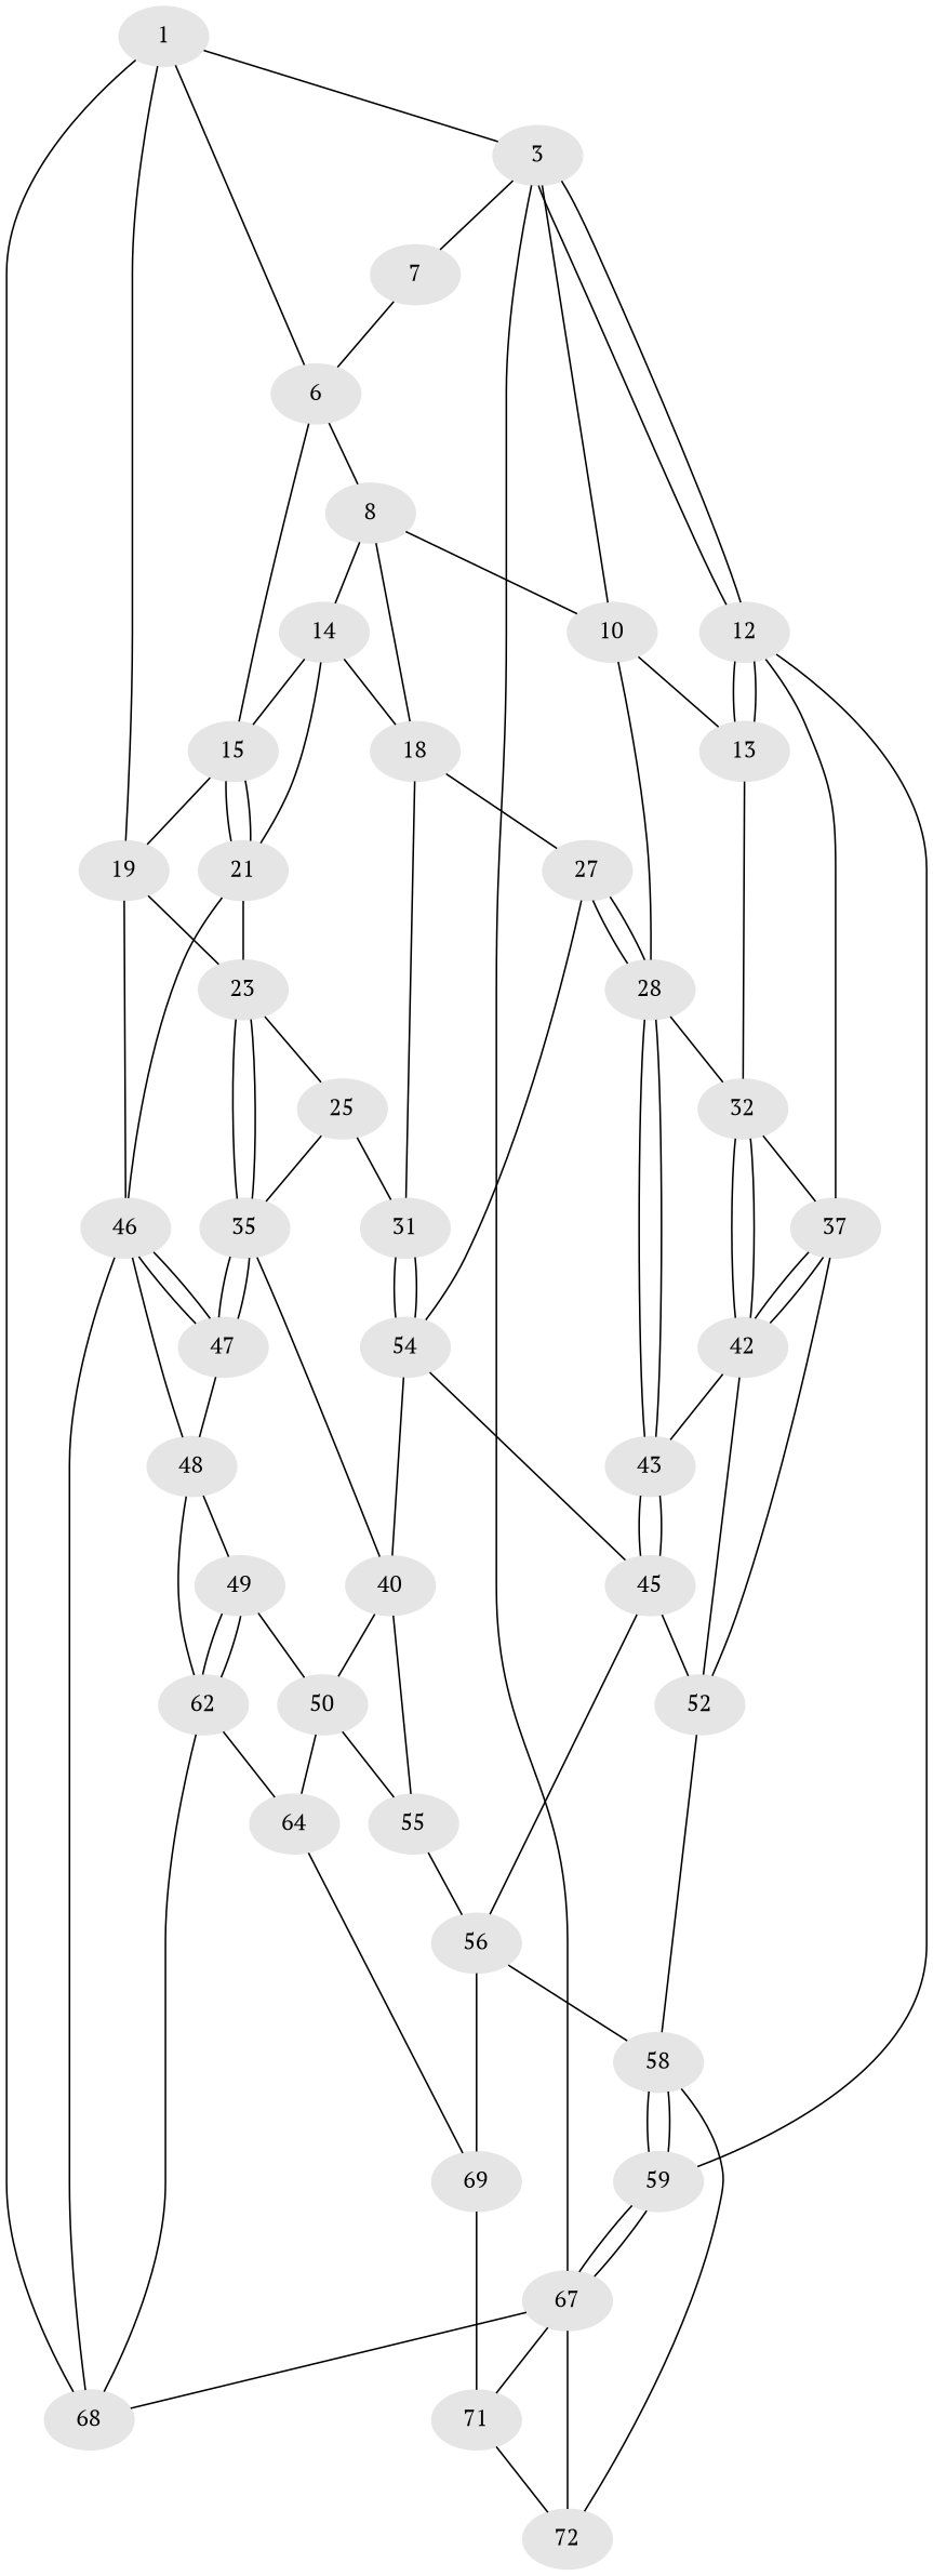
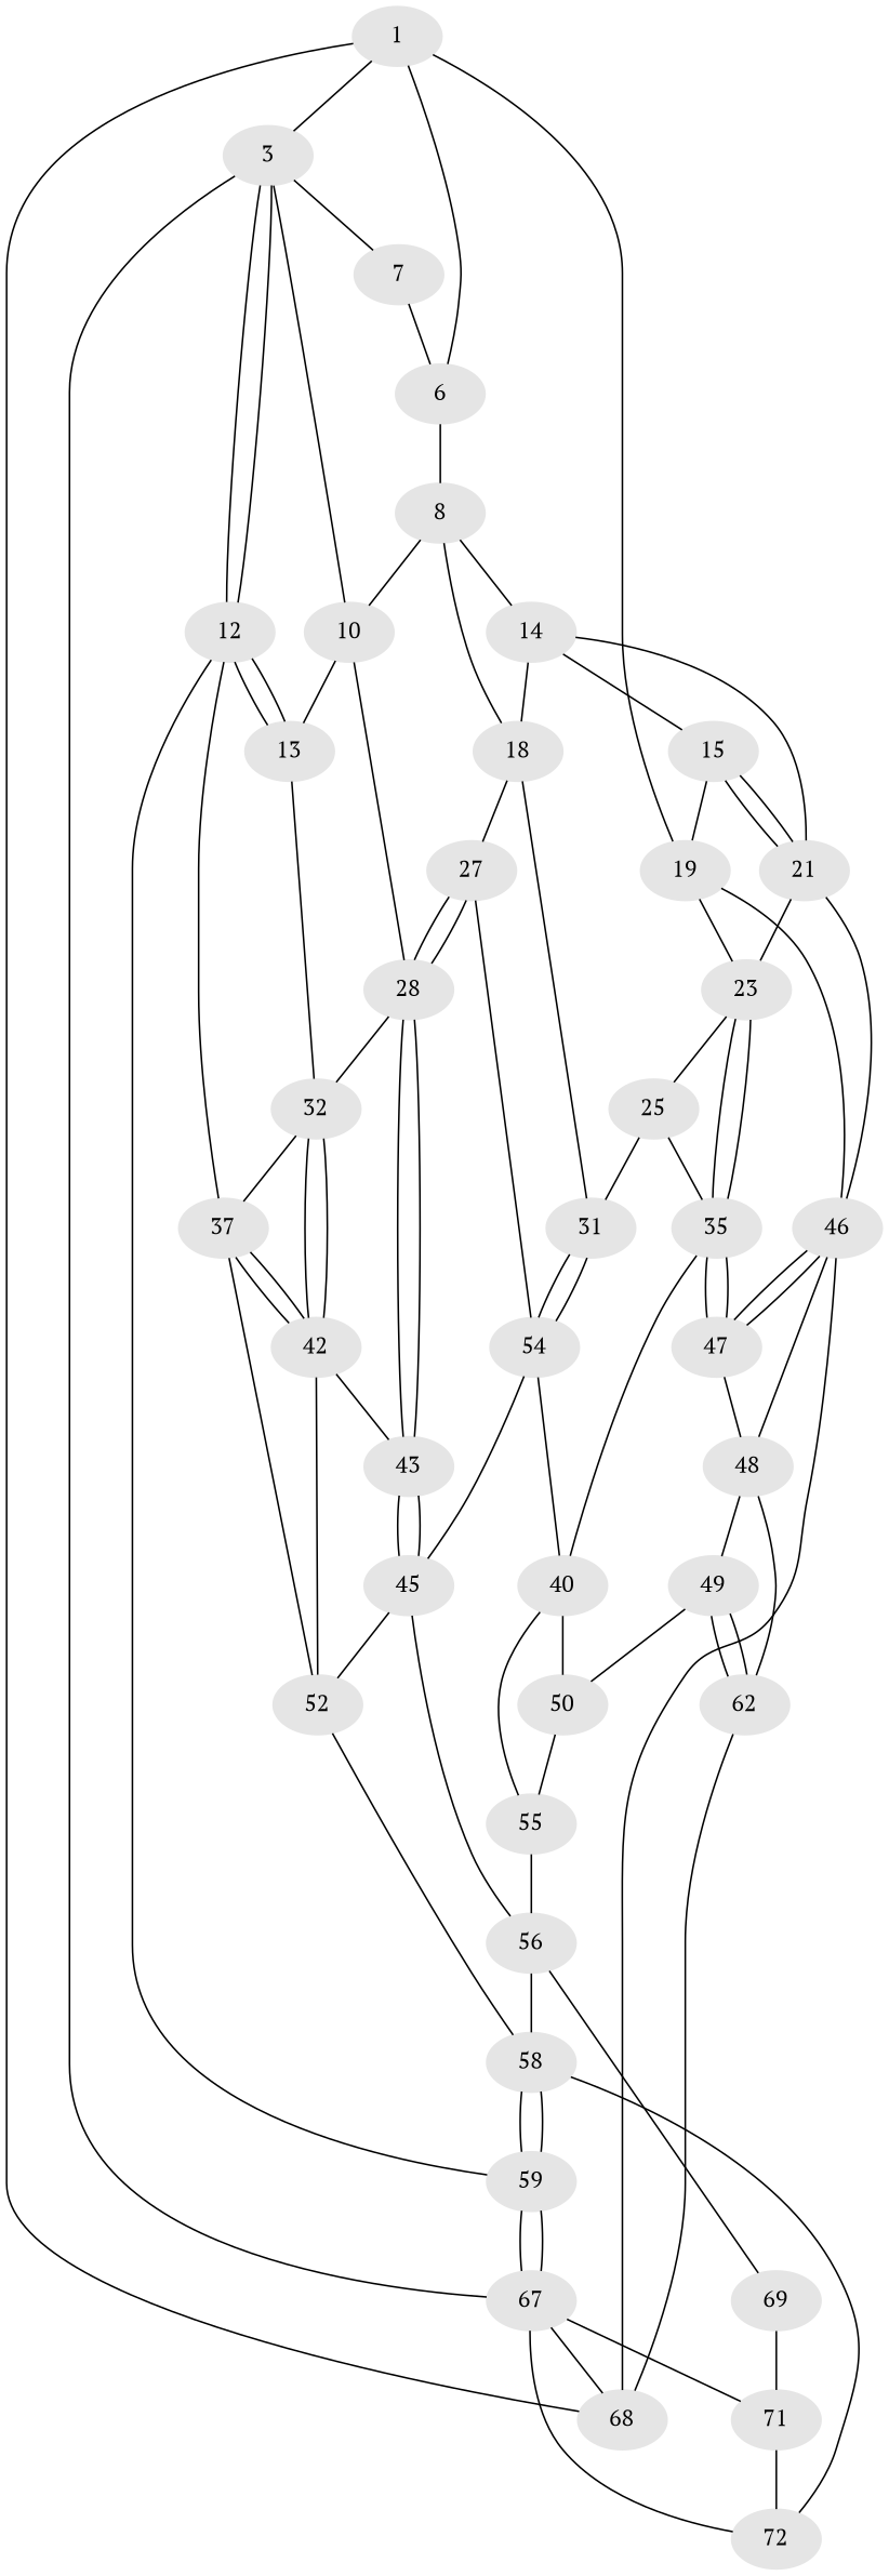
  graph {
    fontname="PT Serif"
    node [color=gray90 fontname="PT Serif" style=filled]
    edge [fontname="PT Serif"]
    1 [super="+2"]
    3 [super="+4"]
    6 [super="+7"]
    19 [super="+20"]
    68
    n6 [label=7]
    10 [super="+11"]
    12 [super="+39"]
    67 [super="+74"]
    8 [super="+9"]
    15 [super="+16"]
    23 [super="+24"]
    46 [super="+66"]
    13
    28 [super="+29"]
    37 [super="+38"]
    59
    72
    71 [super="+73"]
    14 [super="+17"]
    18 [super="+26"]
    21 [super="+22"]
    27
    31
    32 [super="+33"]
    43
    42 [super="+44"]
    52 [super="+53"]
    n29 [label=54 super="+41"]
    25 [super="+30"]
    35 [super="+36"]
    47
    48 [super="+65"]
    40 [super="+51"]
    45 [super="+54"]
    50 [super="+57"]
    55
    56 [super="+60"]
    58 [super="+61"]
-   64
    69 [super="+70"]
    49
    62 [super="+63"]
    1 -- 3
    1 -- 6
    1 -- 19
    1 -- 68
    3 -- n6
    3 -- 10
    3 -- 12
    3 -- 12
    3 -- 67
    6 -- 8
-   6 -- 15
    19 -- 23
    19 -- 46
    n6 -- 6
    10 -- 13
    10 -- 28
    12 -- 13
    12 -- 13
    12 -- 37
    12 -- 59
    67 -- 68
    67 -- 72
    67 -- 71
    8 -- 10
    8 -- 14
    8 -- 18
    15 -- 19
    15 -- 21
    15 -- 21
    23 -- 25
    23 -- 35
    23 -- 35
    46 -- 68
    46 -- 47
    46 -- 47
    46 -- 48
    13 -- 32
    28 -- 32
    28 -- 43
    28 -- 43
    37 -- 42
    37 -- 42
    37 -- 52
    59 -- 67
    59 -- 67
    71 -- 72
    14 -- 15
    14 -- 18
    14 -- 21
    18 -- 27
    18 -- 31
    21 -- 23
    21 -- 46
    27 -- 28
    27 -- 28
    27 -- n29
    31 -- n29
    31 -- n29
    32 -- 37
    32 -- 42
    32 -- 42
    43 -- 45
    43 -- 45
    42 -- 43
    42 -- 52
    52 -- 58
    n29 -- 40
    n29 -- 45
    25 -- 31
    25 -- 35
    35 -- 47
    35 -- 47
    35 -- 40
    47 -- 48
    48 -- 49
    48 -- 62
    40 -- 50
    40 -- 55
    45 -- 52
    45 -- 56
    50 -- 55
-   50 -- 64
    55 -- 56
    56 -- 58
    56 -- 69
    58 -- 59
    58 -- 59
    58 -- 72
-   64 -- 69
    69 -- 71 [weight=2]
    49 -- 50
    49 -- 62
    49 -- 62
    62 -- 68
-   62 -- 64
  }
